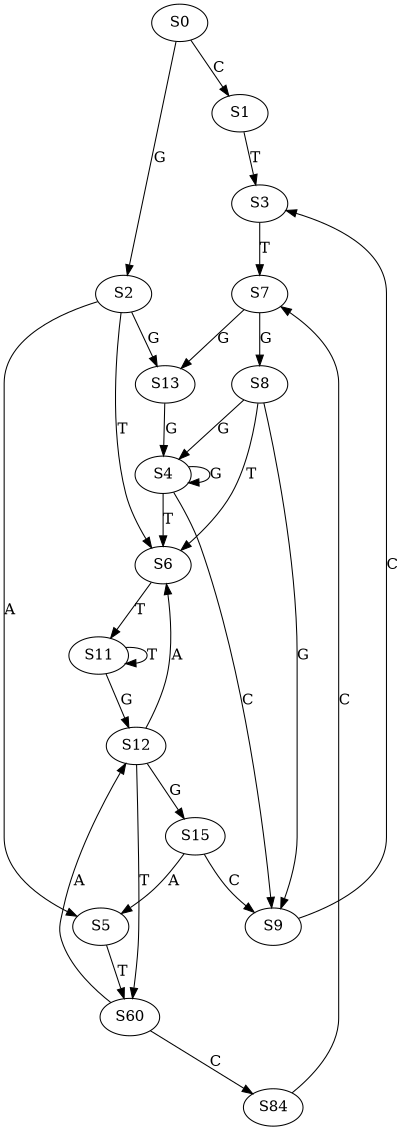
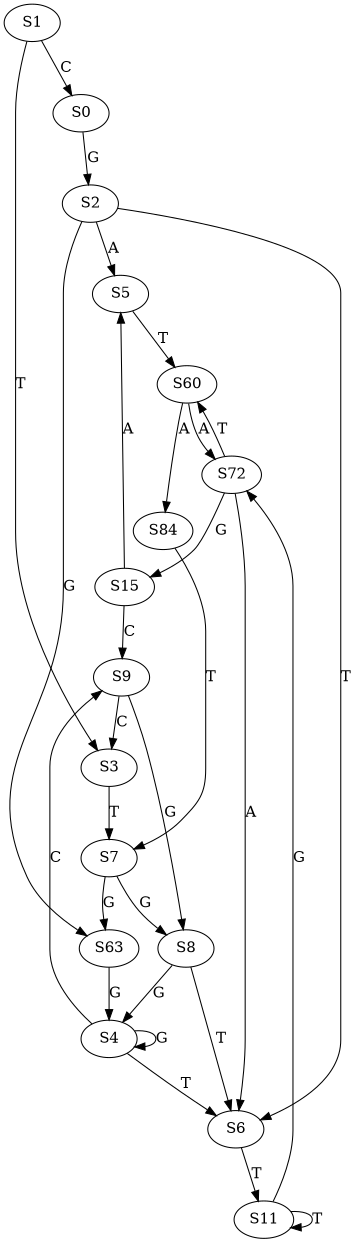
  strict digraph {
    S0
    S1
    S2
    S3
    S5
    S6
-   S13
+   S13 [label=S63]
    S7
    S4
    S9
    n11 [label=S60]
    S11
    S8
-   S12
+   S12 [label=S72]
    n15 [label=S84]
    S15
-   S0 -> S1 [label=C]
+   S1 -> S0 [label=C]
    S0 -> S2 [label=G]
    S1 -> S3 [label=T]
    S2 -> S5 [label=A]
    S2 -> S6 [label=T]
    S2 -> S13 [label=G]
    S3 -> S7 [label=T]
    S5 -> n11 [label=T]
    S6 -> S11 [label=T]
    S13 -> S4 [label=G]
    S7 -> S13 [label=G]
    S7 -> S8 [label=G]
    S4 -> S6 [label=T]
    S4 -> S4 [label=G]
    S4 -> S9 [label=C]
    S9 -> S3 [label=C]
-   S8 -> S9 [label=G]
+   S9 -> S8 [label=G]
    n11 -> S12 [label=A]
-   n11 -> n15 [label=C]
+   n11 -> n15 [label=A]
    S11 -> S11 [label=T]
    S11 -> S12 [label=G]
    S8 -> S6 [label=T]
    S8 -> S4 [label=G]
    S12 -> S6 [label=A]
    S12 -> n11 [label=T]
    S12 -> S15 [label=G]
-   n15 -> S7 [label=C]
+   n15 -> S7 [label=T]
    S15 -> S5 [label=A]
    S15 -> S9 [label=C]
  }
